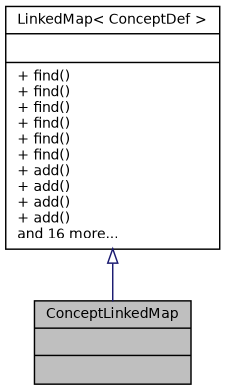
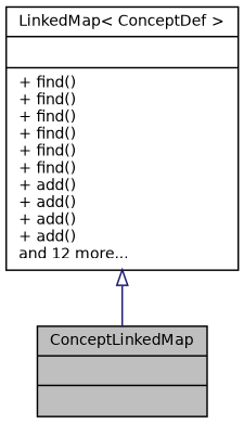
  digraph {
    node [color=black fontname=Helvetica fontsize=10 shape=record style=filled]
    n1 [fillcolor=grey75 fontcolor=black height=0.2 label="{ConceptLinkedMap\n||}" width=0.4]
-   n2 [fillcolor=white height=0.2 label="{LinkedMap\< ConceptDef \>\n||+ find()\l+ find()\l+ find()\l+ find()\l+ find()\l+ find()\l+ add()\l+ add()\l+ add()\l+ add()\land 16 more...\l}" width=0.4]
+   n2 [fillcolor=white height=0.2 label="{LinkedMap\< ConceptDef \>\n||+ find()\l+ find()\l+ find()\l+ find()\l+ find()\l+ find()\l+ add()\l+ add()\l+ add()\l+ add()\land 12 more...\l}" width=0.4]
    n2 -> n1 [arrowtail=onormal color=midnightblue dir=back fontname=Helvetica fontsize=10 labelfontname=Helvetica labelfontsize=10 style=solid]
  }
